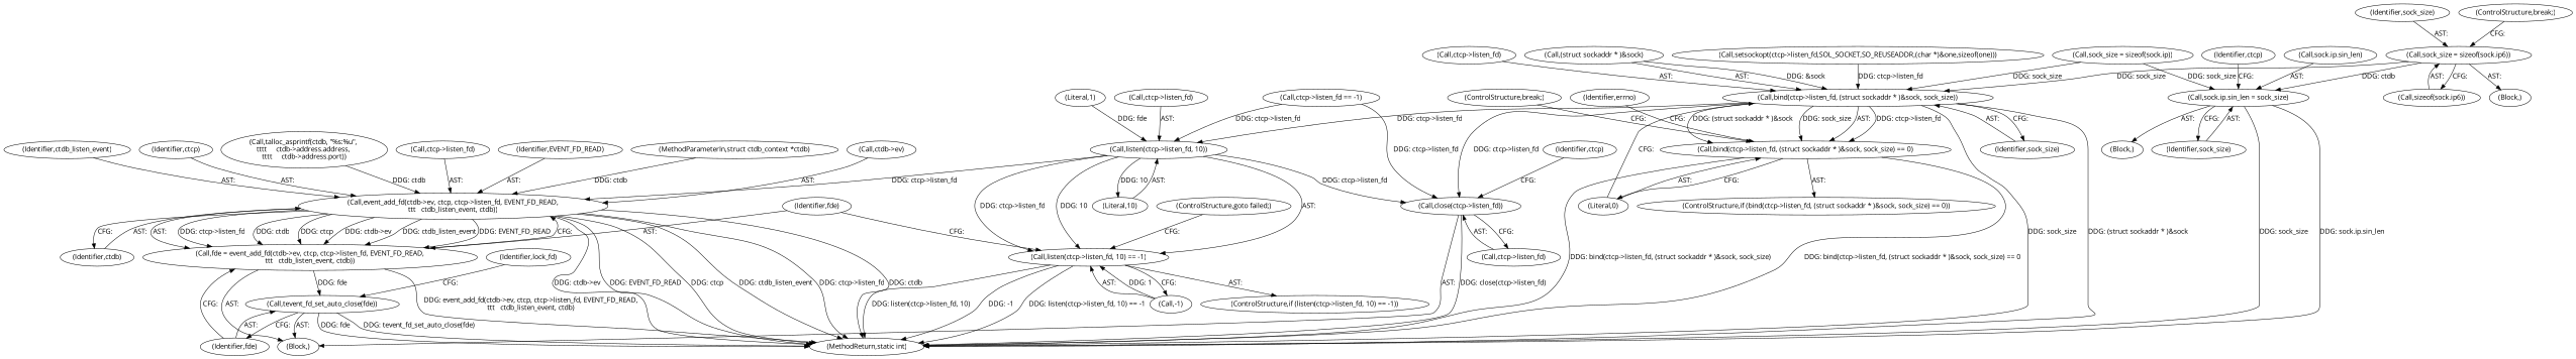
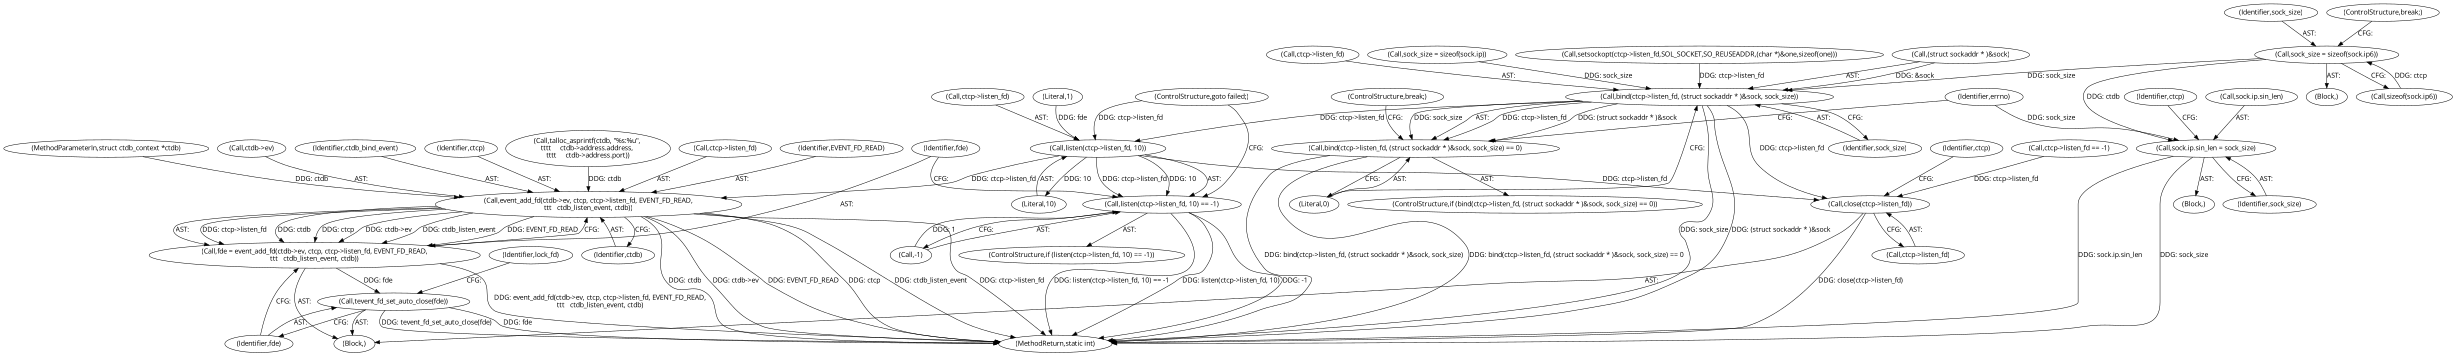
  digraph {
    fontname="Open Sans"
    node [fontname="Open Sans"]
    edge [fontname="Open Sans"]
    n1 [label="(Call,sock_size = sizeof(sock.ip6))"]
    n2 [label="(Call,sock.ip.sin_len = sock_size)"]
    n3 [label="(Call,bind(ctcp->listen_fd, (struct sockaddr * )&sock, sock_size))"]
    n4 [label="(Block,)"]
    n5 [label="(Call,sizeof(sock.ip6))"]
    n6 [label="(MethodReturn,static int)"]
    n7 [label="(Block,)"]
    n8 [label="(Identifier,sock_size)"]
    n9 [label="(Call,bind(ctcp->listen_fd, (struct sockaddr * )&sock, sock_size) == 0)"]
    n10 [label="(Call,listen(ctcp->listen_fd, 10))"]
    n11 [label="(Call,close(ctcp->listen_fd))"]
    n12 [label="(Identifier,sock_size)"]
    n13 [label="(Literal,0)"]
    n14 [label="(ControlStructure,if (bind(ctcp->listen_fd, (struct sockaddr * )&sock, sock_size) == 0))"]
    n15 [label="(Call,listen(ctcp->listen_fd, 10) == -1)"]
    n16 [label="(Call,event_add_fd(ctdb->ev, ctcp, ctcp->listen_fd, EVENT_FD_READ,\n\t\t\t   ctdb_listen_event, ctdb))"]
    n17 [label="(Literal,10)"]
    n18 [label="(Block,)"]
    n19 [label="(Call,ctcp->listen_fd)"]
    n20 [label="(Call,-1)"]
    n21 [label="(ControlStructure,if (listen(ctcp->listen_fd, 10) == -1))"]
    n22 [label="(Call,fde = event_add_fd(ctdb->ev, ctcp, ctcp->listen_fd, EVENT_FD_READ,\n\t\t\t   ctdb_listen_event, ctdb))"]
    n23 [label="(Identifier,ctdb)"]
    n24 [label="(Call,tevent_fd_set_auto_close(fde))"]
    n25 [label="(Identifier,fde)"]
    n26 [label="(MethodParameterIn,struct ctdb_context *ctdb)"]
    n27 [label="(ControlStructure,break;)"]
    n28 [label="(Identifier,lock_fd)"]
    n29 [label="(Identifier,ctcp)"]
    n30 [label="(Call,setsockopt(ctcp->listen_fd,SOL_SOCKET,SO_REUSEADDR,(char *)&one,sizeof(one)))"]
    n31 [label="(Call,ctdb->ev)"]
    n32 [label="(Call,(struct sockaddr * )&sock)"]
-   n33 [label="(Identifier,ctdb_listen_event)"]
+   n33 [label="(Identifier,ctdb_bind_event)"]
    n34 [label="(Literal,1)"]
    n35 [label="(Identifier,ctcp)"]
    n36 [label="(Identifier,errno)"]
    n37 [label="(Call,ctcp->listen_fd)"]
    n38 [label="(Call,talloc_asprintf(ctdb, \"%s:%u\", \n\t\t\t\t     ctdb->address.address, \n\t\t\t\t     ctdb->address.port))"]
    n39 [label="(Call,ctcp->listen_fd)"]
    n40 [label="(Identifier,ctcp)"]
    n41 [label="(Call,ctcp->listen_fd == -1)"]
    n42 [label="(ControlStructure,goto failed;)"]
    n43 [label="(Identifier,sock_size)"]
    n44 [label="(Call,sock.ip.sin_len)"]
    n45 [label="(Call,ctcp->listen_fd)"]
    n46 [label="(ControlStructure,break;)"]
    n47 [label="(Call,sock_size = sizeof(sock.ip))"]
    n48 [label="(Identifier,fde)"]
    n49 [label="(Identifier,EVENT_FD_READ)"]
    n1 -> n2 [label="DDG: ctdb"]
    n1 -> n3 [label="DDG: sock_size"]
    n1 -> n4 [label="AST: "]
    n1 -> n5 [label="CFG: "]
    n2 -> n6 [label="DDG: sock_size"]
    n2 -> n6 [label="DDG: sock.ip.sin_len"]
    n2 -> n7 [label="AST: "]
    n2 -> n8 [label="CFG: "]
    n3 -> n6 [label="DDG: sock_size"]
    n3 -> n6 [label="DDG: (struct sockaddr * )&sock"]
    n3 -> n9 [label="AST: "]
    n3 -> n9 [label="DDG: ctcp->listen_fd"]
    n3 -> n9 [label="DDG: (struct sockaddr * )&sock"]
    n3 -> n9 [label="DDG: sock_size"]
    n3 -> n10 [label="DDG: ctcp->listen_fd"]
    n3 -> n11 [label="DDG: ctcp->listen_fd"]
    n3 -> n12 [label="CFG: "]
-   n5 -> n1 [label="AST: "]
+   n5 -> n1 [label="DDG: ctcp"]
    n8 -> n2 [label="AST: "]
    n9 -> n6 [label="DDG: bind(ctcp->listen_fd, (struct sockaddr * )&sock, sock_size)"]
    n9 -> n6 [label="DDG: bind(ctcp->listen_fd, (struct sockaddr * )&sock, sock_size) == 0"]
    n9 -> n13 [label="CFG: "]
    n9 -> n14 [label="AST: "]
    n10 -> n11 [label="DDG: ctcp->listen_fd"]
    n10 -> n15 [label="AST: "]
    n10 -> n15 [label="DDG: ctcp->listen_fd"]
    n10 -> n15 [label="DDG: 10"]
    n10 -> n16 [label="DDG: ctcp->listen_fd"]
    n10 -> n17 [label="DDG: 10"]
    n11 -> n6 [label="DDG: close(ctcp->listen_fd)"]
    n11 -> n18 [label="AST: "]
    n11 -> n19 [label="CFG: "]
    n12 -> n3 [label="AST: "]
    n13 -> n3 [label="CFG: "]
    n13 -> n9 [label="AST: "]
    n15 -> n6 [label="DDG: listen(ctcp->listen_fd, 10)"]
    n15 -> n6 [label="DDG: -1"]
    n15 -> n6 [label="DDG: listen(ctcp->listen_fd, 10) == -1"]
    n15 -> n20 [label="CFG: "]
    n15 -> n21 [label="AST: "]
    n16 -> n6 [label="DDG: ctcp"]
    n16 -> n6 [label="DDG: ctdb_listen_event"]
    n16 -> n6 [label="DDG: ctcp->listen_fd"]
    n16 -> n6 [label="DDG: ctdb"]
    n16 -> n6 [label="DDG: ctdb->ev"]
    n16 -> n6 [label="DDG: EVENT_FD_READ"]
    n16 -> n22 [label="AST: "]
    n16 -> n22 [label="DDG: ctcp->listen_fd"]
    n16 -> n22 [label="DDG: ctdb"]
    n16 -> n22 [label="DDG: ctcp"]
    n16 -> n22 [label="DDG: ctdb->ev"]
    n16 -> n22 [label="DDG: ctdb_listen_event"]
    n16 -> n22 [label="DDG: EVENT_FD_READ"]
    n16 -> n23 [label="CFG: "]
    n17 -> n10 [label="AST: "]
    n19 -> n11 [label="AST: "]
    n20 -> n15 [label="AST: "]
    n20 -> n15 [label="DDG: 1"]
    n22 -> n6 [label="DDG: event_add_fd(ctdb->ev, ctcp, ctcp->listen_fd, EVENT_FD_READ,\n\t\t\t   ctdb_listen_event, ctdb)"]
    n22 -> n16 [label="CFG: "]
    n22 -> n18 [label="AST: "]
    n22 -> n24 [label="DDG: fde"]
    n23 -> n16 [label="AST: "]
    n24 -> n6 [label="DDG: tevent_fd_set_auto_close(fde)"]
    n24 -> n6 [label="DDG: fde"]
    n24 -> n18 [label="AST: "]
    n24 -> n25 [label="CFG: "]
    n25 -> n22 [label="CFG: "]
    n25 -> n24 [label="AST: "]
    n26 -> n16 [label="DDG: ctdb"]
    n27 -> n9 [label="CFG: "]
    n28 -> n24 [label="CFG: "]
    n29 -> n11 [label="CFG: "]
    n30 -> n3 [label="DDG: ctcp->listen_fd"]
    n31 -> n16 [label="AST: "]
    n32 -> n3 [label="AST: "]
    n32 -> n3 [label="DDG: &sock"]
    n33 -> n16 [label="AST: "]
    n34 -> n10 [label="DDG: fde"]
    n35 -> n16 [label="AST: "]
    n36 -> n9 [label="CFG: "]
    n37 -> n3 [label="AST: "]
    n38 -> n16 [label="DDG: ctdb"]
    n39 -> n10 [label="AST: "]
    n40 -> n2 [label="CFG: "]
-   n41 -> n10 [label="DDG: ctcp->listen_fd"]
+   n42 -> n10 [label="DDG: ctcp->listen_fd"]
    n41 -> n11 [label="DDG: ctcp->listen_fd"]
    n42 -> n15 [label="CFG: "]
    n43 -> n1 [label="AST: "]
    n44 -> n2 [label="AST: "]
    n45 -> n16 [label="AST: "]
    n46 -> n1 [label="CFG: "]
-   n47 -> n2 [label="DDG: sock_size"]
+   n36 -> n2 [label="DDG: sock_size"]
    n47 -> n3 [label="DDG: sock_size"]
    n48 -> n15 [label="CFG: "]
    n48 -> n22 [label="AST: "]
    n49 -> n16 [label="AST: "]
  }
